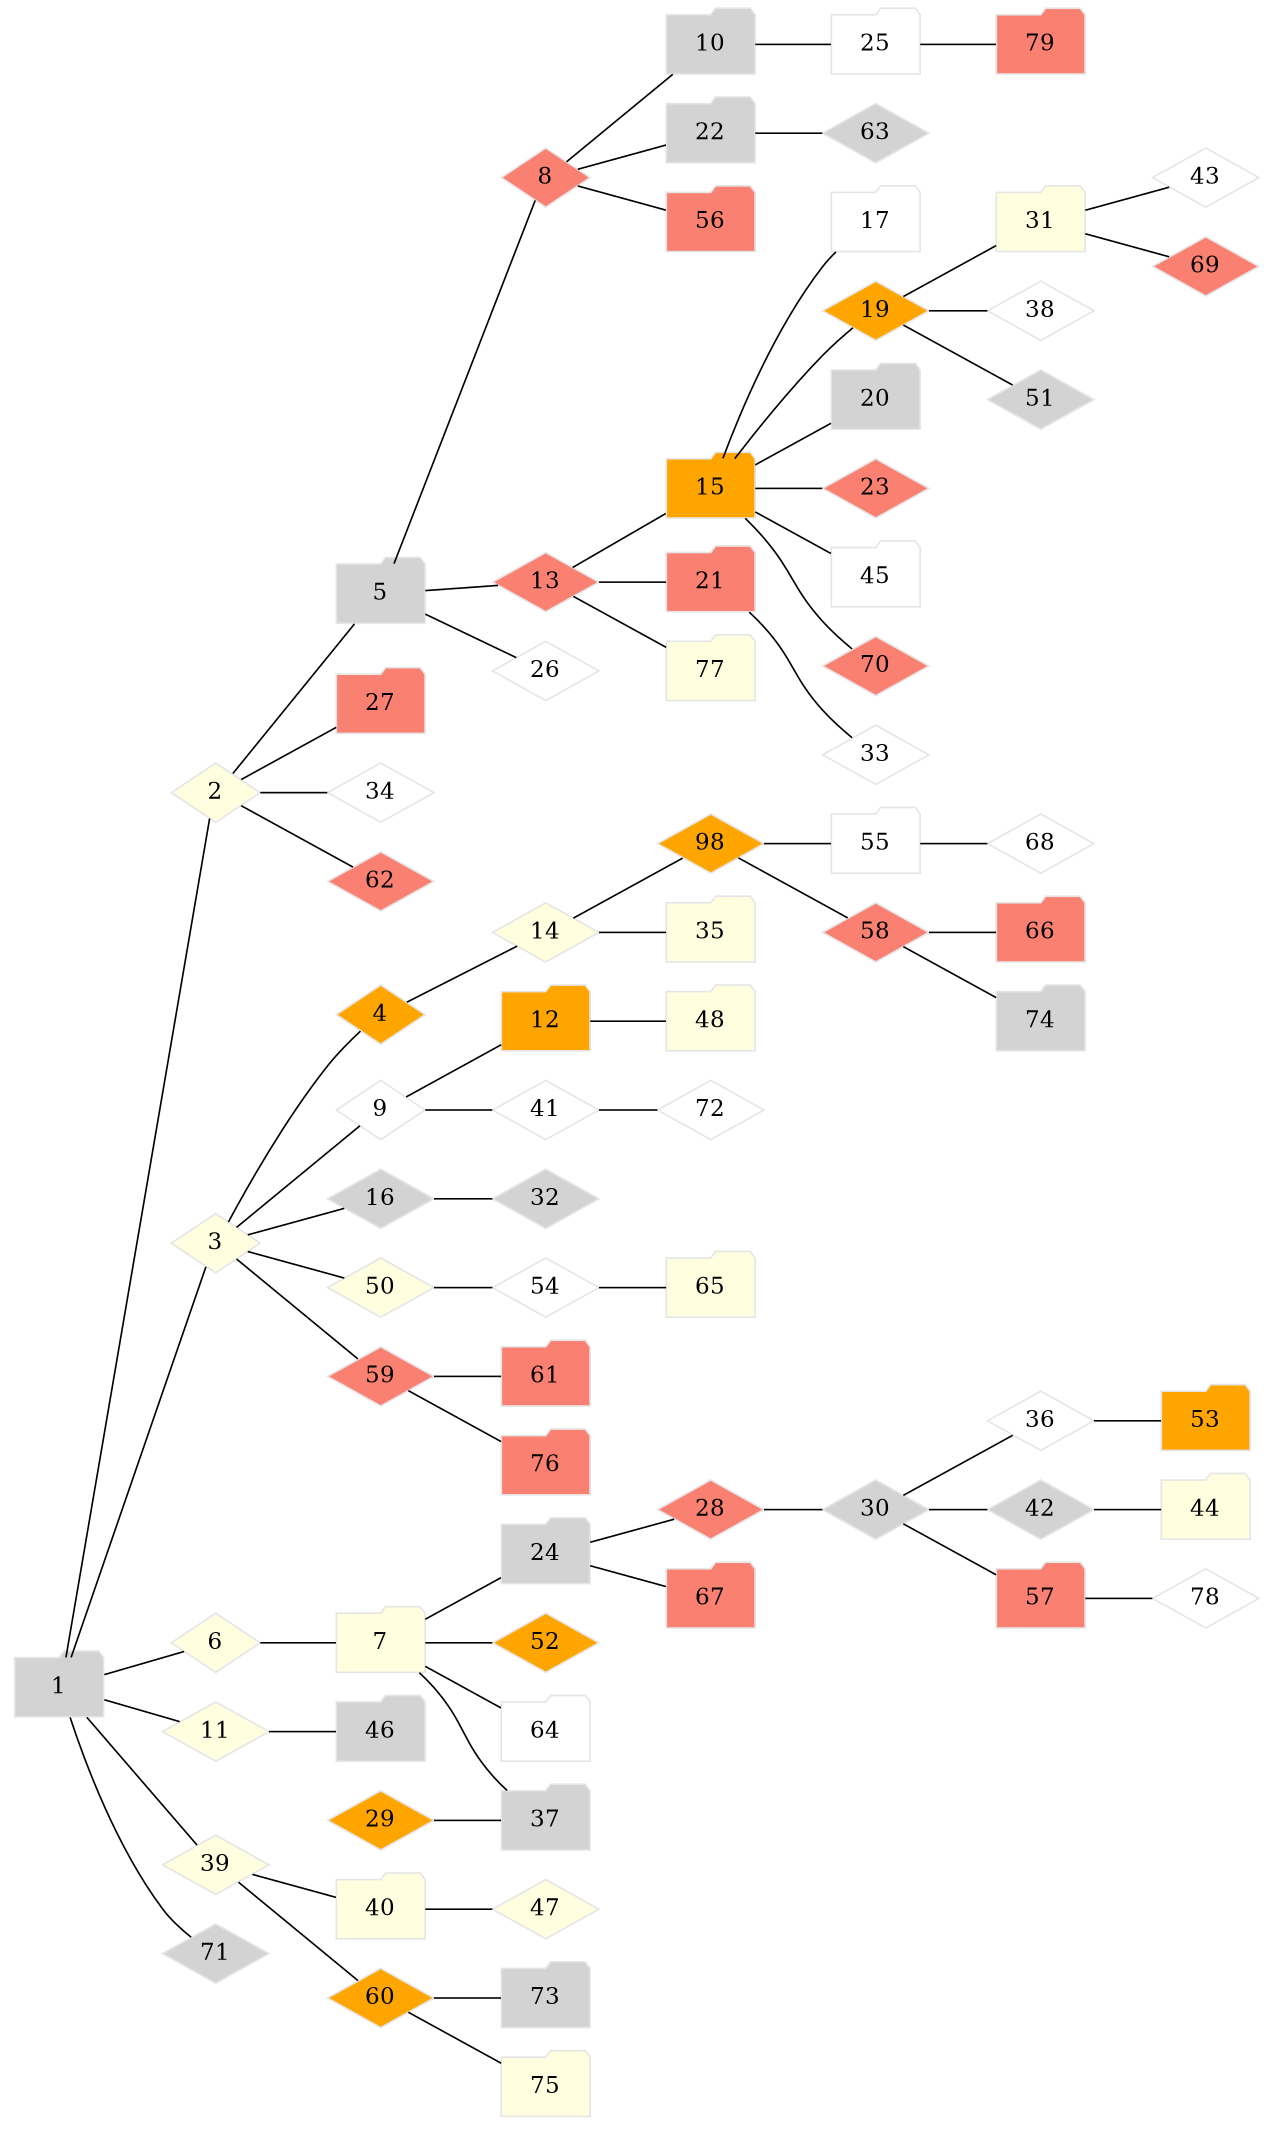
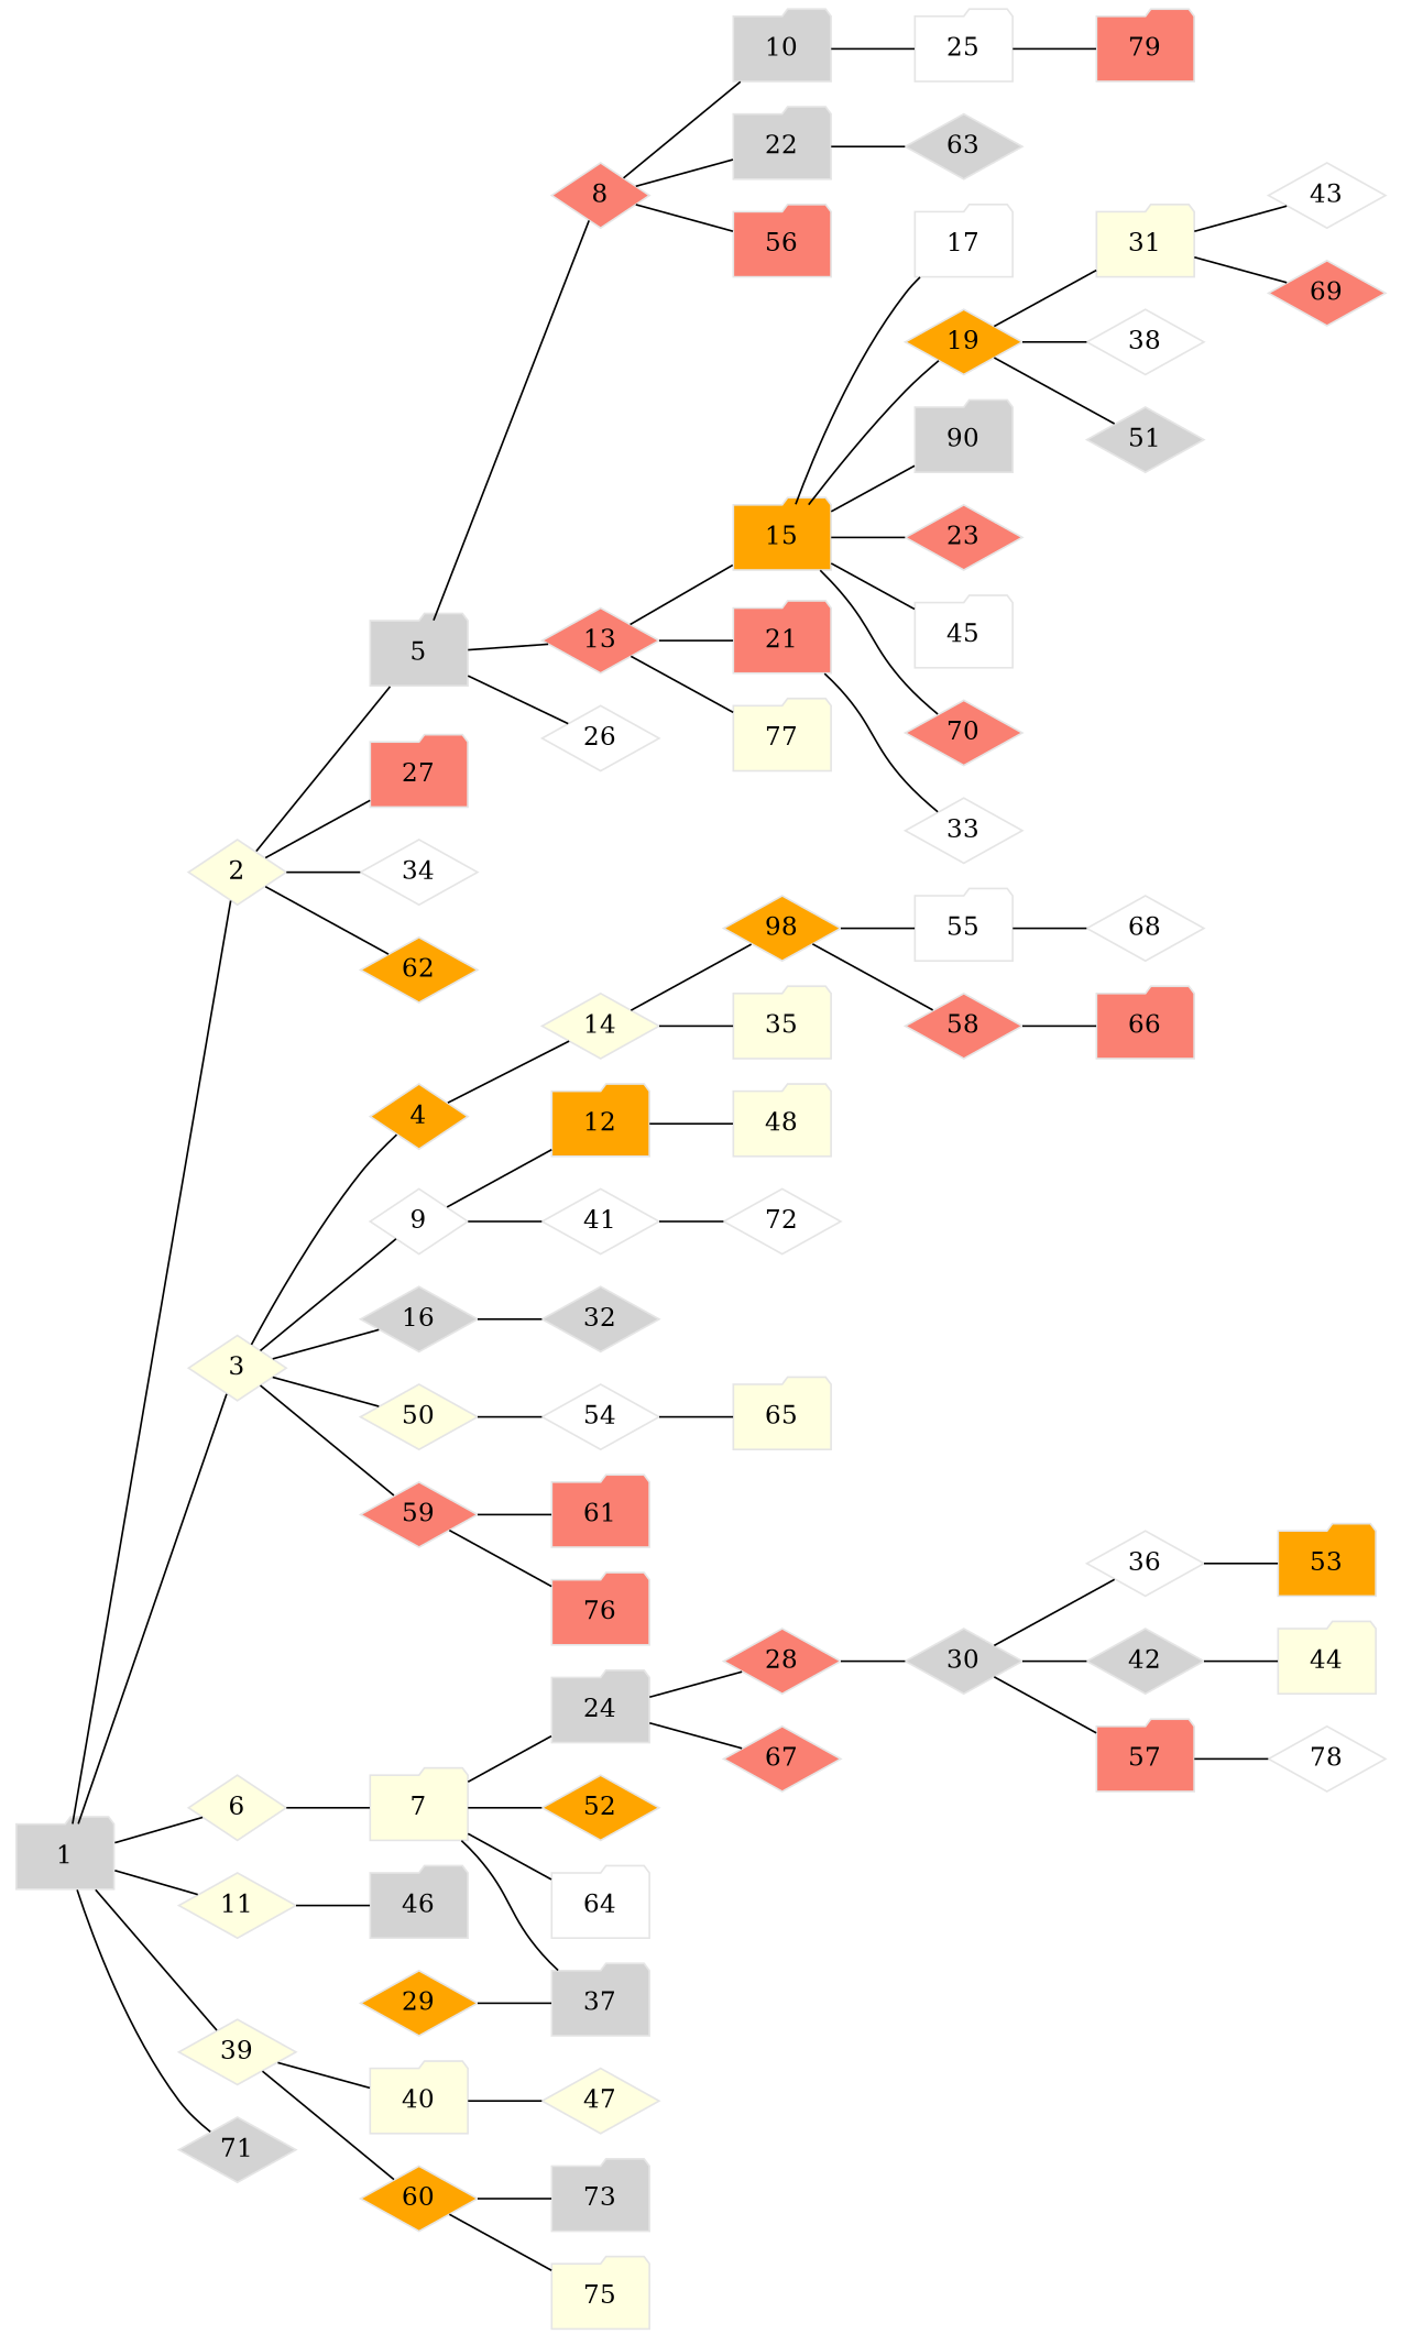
  graph {
    rankdir=LR
    node [color=gray90 fillcolor=salmon shape=diamond style=filled]
    1 [fillcolor=lightgrey shape=folder]
    2 [fillcolor=lightyellow]
    3 [fillcolor=lightyellow]
    6 [fillcolor=lightyellow]
    11 [fillcolor=lightyellow]
    39 [fillcolor=lightyellow]
    71 [fillcolor=lightgrey]
    5 [fillcolor=lightgrey shape=folder]
    27 [shape=folder]
    34 [fillcolor=white]
-   62
+   62 [fillcolor=orange]
    4 [fillcolor=orange]
    9 [fillcolor=white]
    16 [fillcolor=lightgrey]
    50 [fillcolor=lightyellow]
    59
    7 [fillcolor=lightyellow shape=folder]
    46 [fillcolor=lightgrey shape=folder]
    40 [fillcolor=lightyellow shape=folder]
    60 [fillcolor=orange]
    8
    13
    26 [fillcolor=white]
    14 [fillcolor=lightyellow]
    12 [fillcolor=orange shape=folder]
    41 [fillcolor=white]
    32 [fillcolor=lightgrey]
    54 [fillcolor=white]
    61 [shape=folder]
    76 [shape=folder]
    n31 [fillcolor=orange label=98]
    35 [fillcolor=lightyellow shape=folder]
    10 [fillcolor=lightgrey shape=folder]
    22 [fillcolor=lightgrey shape=folder]
    56 [shape=folder]
    15 [fillcolor=orange shape=folder]
    21 [shape=folder]
    77 [fillcolor=lightyellow shape=folder]
    24 [fillcolor=lightgrey shape=folder]
    52 [fillcolor=orange]
    64 [fillcolor=white shape=folder]
    37 [fillcolor=lightgrey shape=folder]
    28
-   67 [shape=folder]
+   67
    29 [fillcolor=orange]
    25 [fillcolor=white shape=folder]
    63 [fillcolor=lightgrey]
    48 [fillcolor=lightyellow shape=folder]
    72 [fillcolor=white]
    79 [shape=folder]
    17 [fillcolor=white shape=folder]
    19 [fillcolor=orange]
-   20 [fillcolor=lightgrey shape=folder]
+   20 [fillcolor=lightgrey shape=folder label=90]
    23
    45 [fillcolor=white shape=folder]
    70
    33 [fillcolor=white]
    55 [fillcolor=white shape=folder]
    58
    31 [fillcolor=lightyellow shape=folder]
    38 [fillcolor=white]
    51 [fillcolor=lightgrey]
    68 [fillcolor=white]
    66 [shape=folder]
-   74 [fillcolor=lightgrey shape=folder]
    43 [fillcolor=white]
    69
    30 [fillcolor=lightgrey]
    36 [fillcolor=white]
    42 [fillcolor=lightgrey]
    57 [shape=folder]
    53 [fillcolor=orange shape=folder]
    44 [fillcolor=lightyellow shape=folder]
    78 [fillcolor=white]
    47 [fillcolor=lightyellow]
    73 [fillcolor=lightgrey shape=folder]
    75 [fillcolor=lightyellow shape=folder]
    65 [fillcolor=lightyellow shape=folder]
    1 -- 2
    1 -- 3
    1 -- 6
    1 -- 11
    1 -- 39
    1 -- 71
    2 -- 5
    2 -- 27
    2 -- 34
    2 -- 62
    3 -- 4
    3 -- 9
    3 -- 16
    3 -- 50
    3 -- 59
    6 -- 7
    11 -- 46
    39 -- 40
    39 -- 60
    5 -- 8
    5 -- 13
    5 -- 26
    4 -- 14
    9 -- 12
    9 -- 41
    16 -- 32
    50 -- 54
    59 -- 61
    59 -- 76
    7 -- 24
    7 -- 52
    7 -- 64
    7 -- 37
    40 -- 47
    60 -- 73
    60 -- 75
    8 -- 10
    8 -- 22
    8 -- 56
    13 -- 15
    13 -- 21
    13 -- 77
    14 -- n31
    14 -- 35
    12 -- 48
    41 -- 72
    54 -- 65
    n31 -- 55
    n31 -- 58
    10 -- 25
    22 -- 63
    15 -- 17
    15 -- 19
    15 -- 20
    15 -- 23
    15 -- 45
    15 -- 70
    21 -- 33
    24 -- 28
    24 -- 67
    28 -- 30
    29 -- 37
    25 -- 79
    19 -- 31
    19 -- 38
    19 -- 51
    55 -- 68
    58 -- 66
-   58 -- 74
    31 -- 43
    31 -- 69
    30 -- 36
    30 -- 42
    30 -- 57
    36 -- 53
    42 -- 44
    57 -- 78
  }
